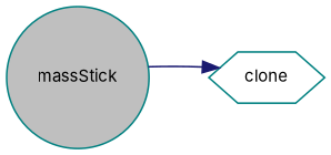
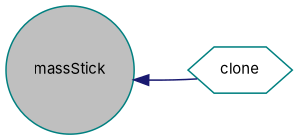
  digraph {
    rankdir=LR
    fontname=Inter
    node [color=teal fontname=Inter fontsize=10]
    n1 [fillcolor=grey75 fontcolor=black height=0.2 label=massStick shape=circle style=filled width=0.4]
    n2 [height=0.2 label=clone shape=hexagon width=0.4]
-   n2 -> n1 [color=midnightblue dir=back fontname=Inter fontsize=10 labelfontname=FreeSans labelfontsize=10 style=solid]
+   n1 -> n2 [color=midnightblue dir=back fontname=Inter fontsize=10 labelfontname=FreeSans labelfontsize=10 style=solid]
  }
